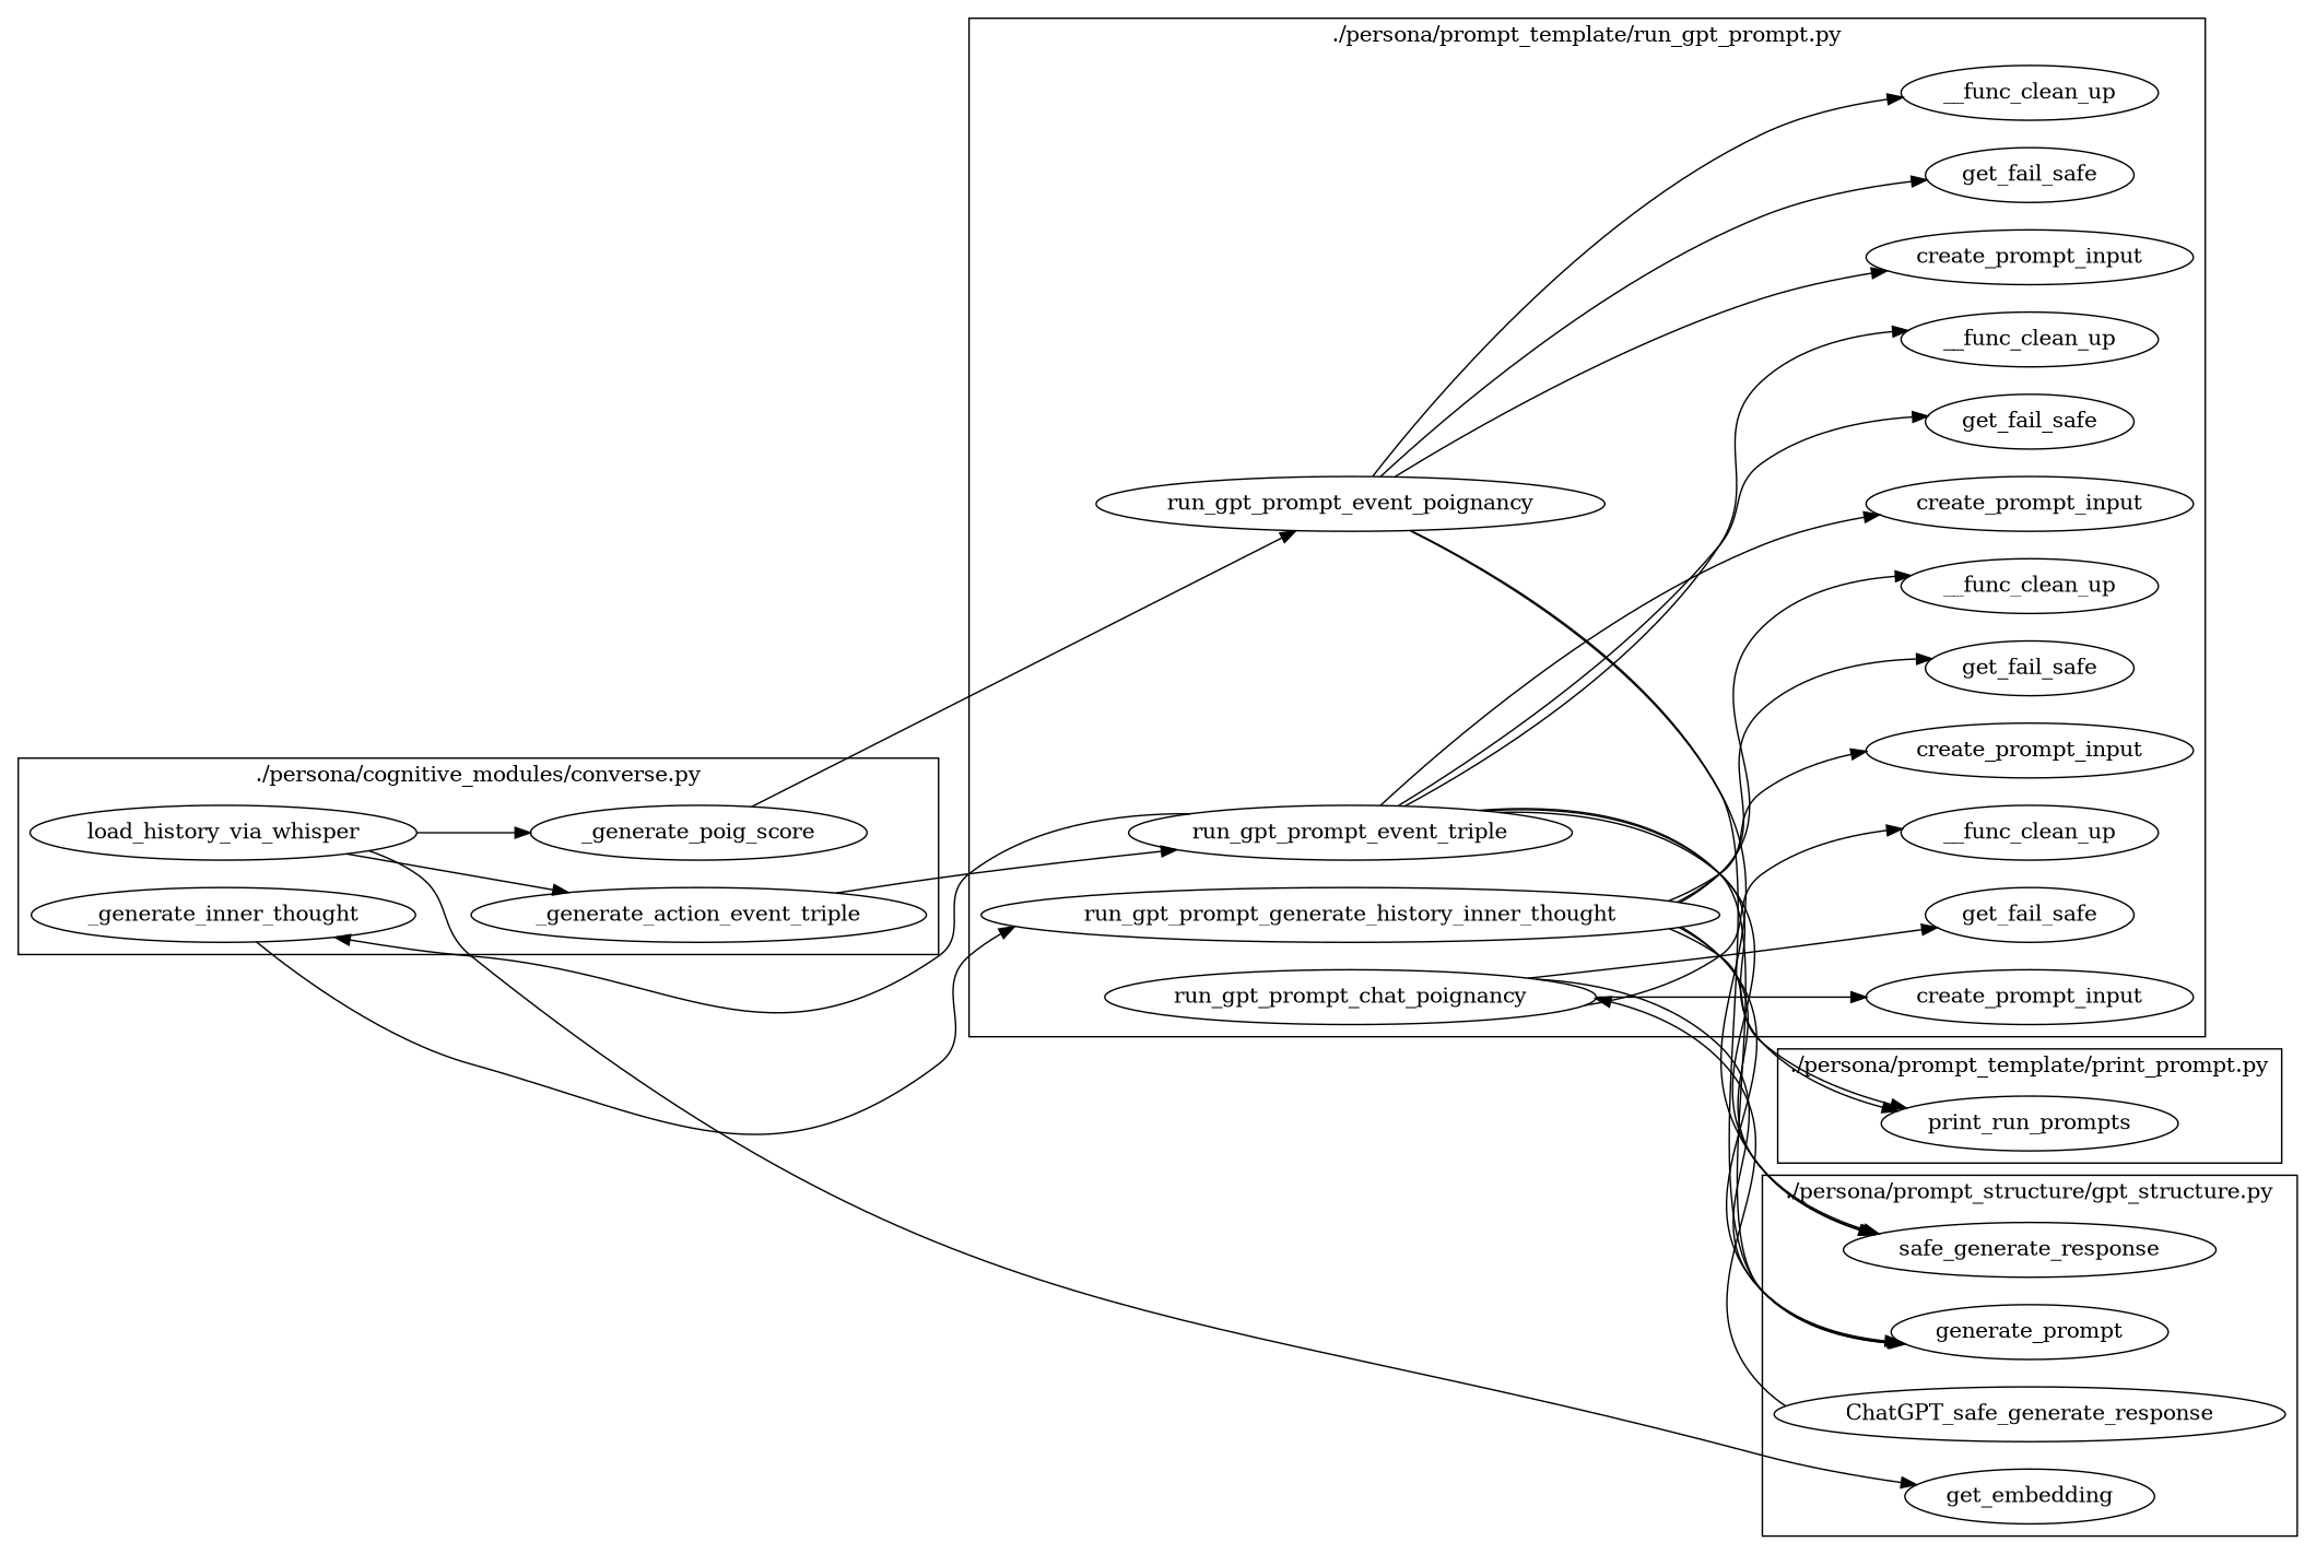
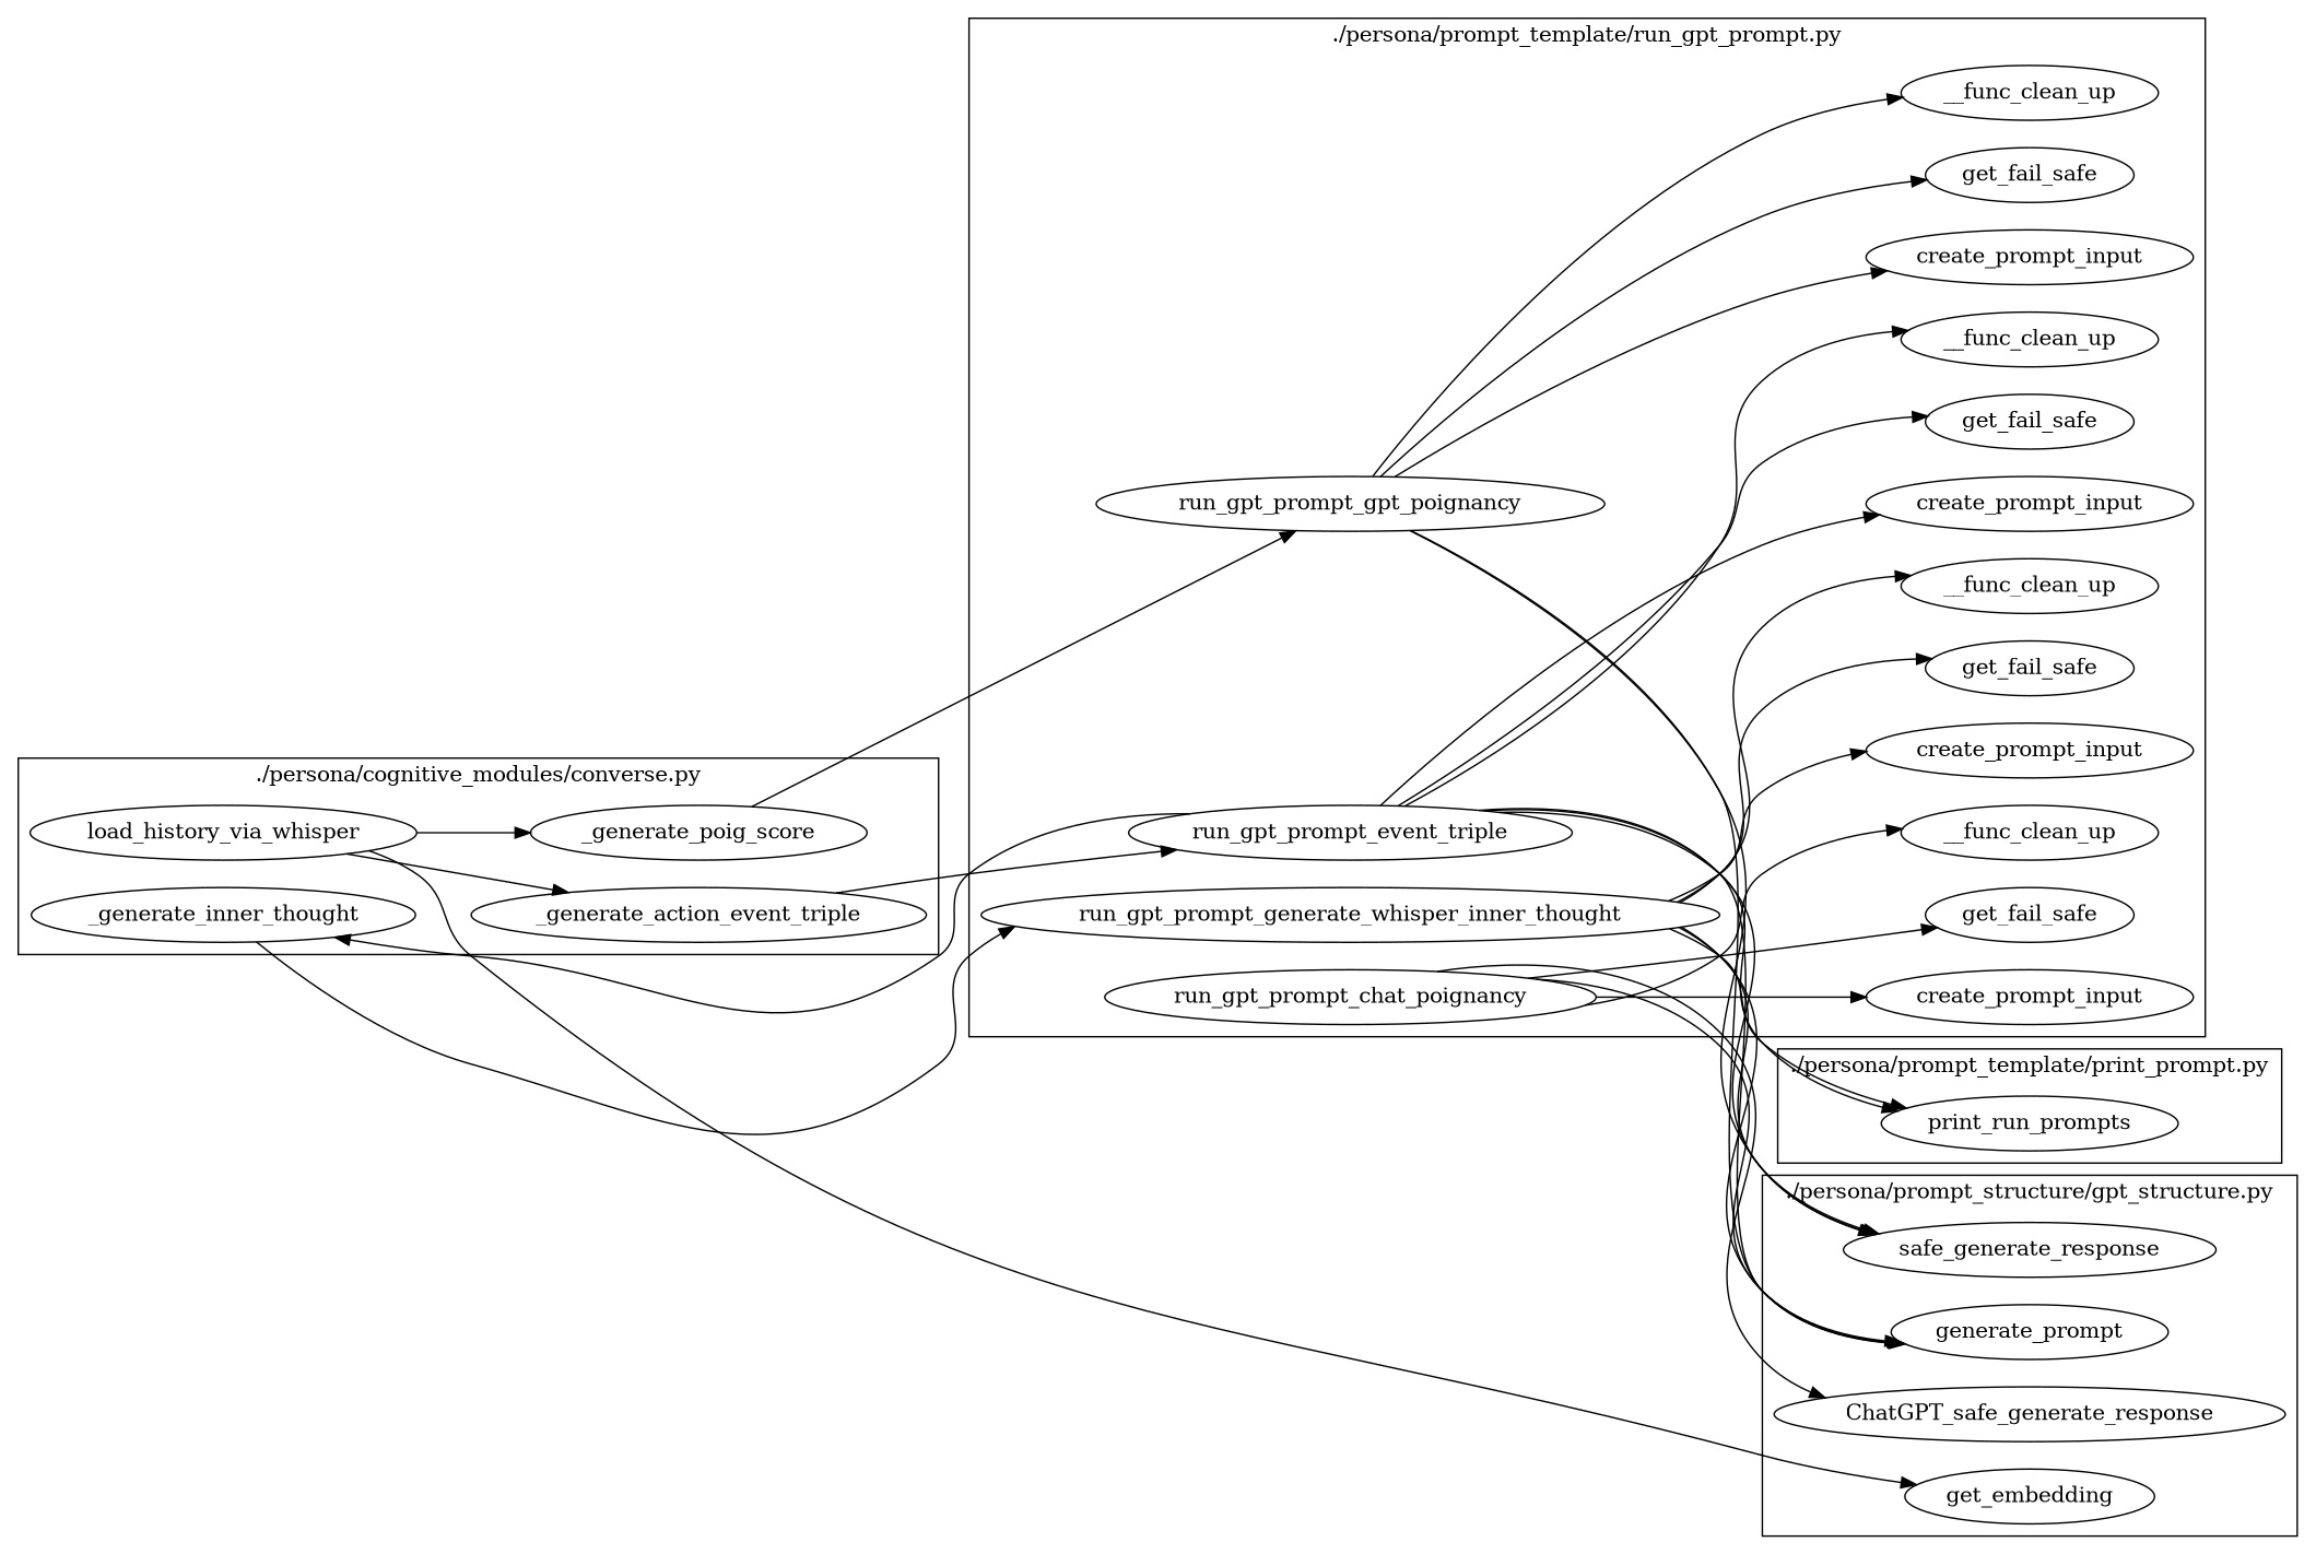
  digraph {
    rankdir=LR
-   n1 [label=run_gpt_prompt_generate_history_inner_thought]
+   n1 [label=run_gpt_prompt_generate_whisper_inner_thought]
    n2 [label=__func_clean_up]
    n3 [label=create_prompt_input]
    n4 [label=get_fail_safe]
    n5 [label=run_gpt_prompt_event_triple]
    n6 [label=__func_clean_up]
    n7 [label=create_prompt_input]
    n8 [label=get_fail_safe]
-   n9 [label=run_gpt_prompt_event_poignancy]
+   n9 [label=run_gpt_prompt_gpt_poignancy]
    n10 [label=run_gpt_prompt_chat_poignancy]
    n11 [label=__func_clean_up]
    n12 [label=create_prompt_input]
    n13 [label=get_fail_safe]
    n14 [label=__func_clean_up]
    n15 [label=create_prompt_input]
    n16 [label=get_fail_safe]
    n17 [label=print_run_prompts]
    n18 [label=get_embedding]
    n19 [label=generate_prompt]
    n20 [label=safe_generate_response]
    n21 [label=ChatGPT_safe_generate_response]
    n22 [label=load_history_via_whisper]
    n23 [label=_generate_inner_thought]
    n24 [label=_generate_action_event_triple]
    n25 [label=_generate_poig_score]
    subgraph cluster_1 {
      label="/Users/wenke/.conda/envs/x/lib/python3.9/site-packages/loguru/__init__.pyi"
    }
    subgraph cluster_2 {
      label="/Users/wenke/.vscode/extensions/ms-python.vscode-pylance-2024.7.1/dist/typeshed-fallback/stdlib/datetime.pyi"
    }
    subgraph cluster_3 {
      label="./persona/prompt_template/run_gpt_prompt.py"
      n1
      n2
      n3
      n4
      n5
      n6
      n7
      n8
      n9
      n10
      n11
      n12
      n13
      n14
      n15
      n16
    }
    subgraph cluster_4 {
      label="./persona/prompt_template/print_prompt.py"
      n17
    }
    subgraph cluster_5 {
      label="./persona/prompt_structure/gpt_structure.py"
      n18
      n19
      n20
      n21
    }
    subgraph cluster_6 {
      label="./persona/cognitive_modules/converse.py"
      n22
      n23
      n24
      n25
    }
    subgraph cluster_7 {
      label="/Users/wenke/.vscode/extensions/ms-python.vscode-pylance-2024.7.1/dist/typeshed-fallback/stdlib/builtins.pyi"
    }
    n1 -> n2
    n1 -> n3
    n1 -> n4
    n1 -> n17
    n1 -> n19
    n1 -> n20
    n5 -> n6
    n5 -> n7
    n5 -> n8
    n5 -> n17
    n5 -> n19
    n5 -> n20
    n5 -> n23
    n9 -> n11
    n9 -> n12
    n9 -> n13
    n9 -> n19
    n9 -> n20
    n10 -> n14
    n10 -> n15
    n10 -> n16
    n10 -> n19
-   n21 -> n10
+   n10 -> n21
    n22 -> n18
    n22 -> n24
    n22 -> n25
    n23 -> n1
    n24 -> n5
    n25 -> n9
  }
